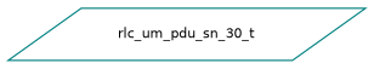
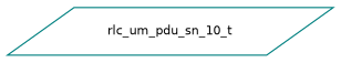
  digraph {
    rankdir=LR
-   n1 [color=teal fillcolor=white fontname=Helvetica fontsize=10 height=0.2 label=rlc_um_pdu_sn_30_t shape=parallelogram style=filled width=0.4]
+   n1 [color=teal fillcolor=white fontname=Helvetica fontsize=10 height=0.2 label=rlc_um_pdu_sn_10_t shape=parallelogram style=filled width=0.4]
  }
